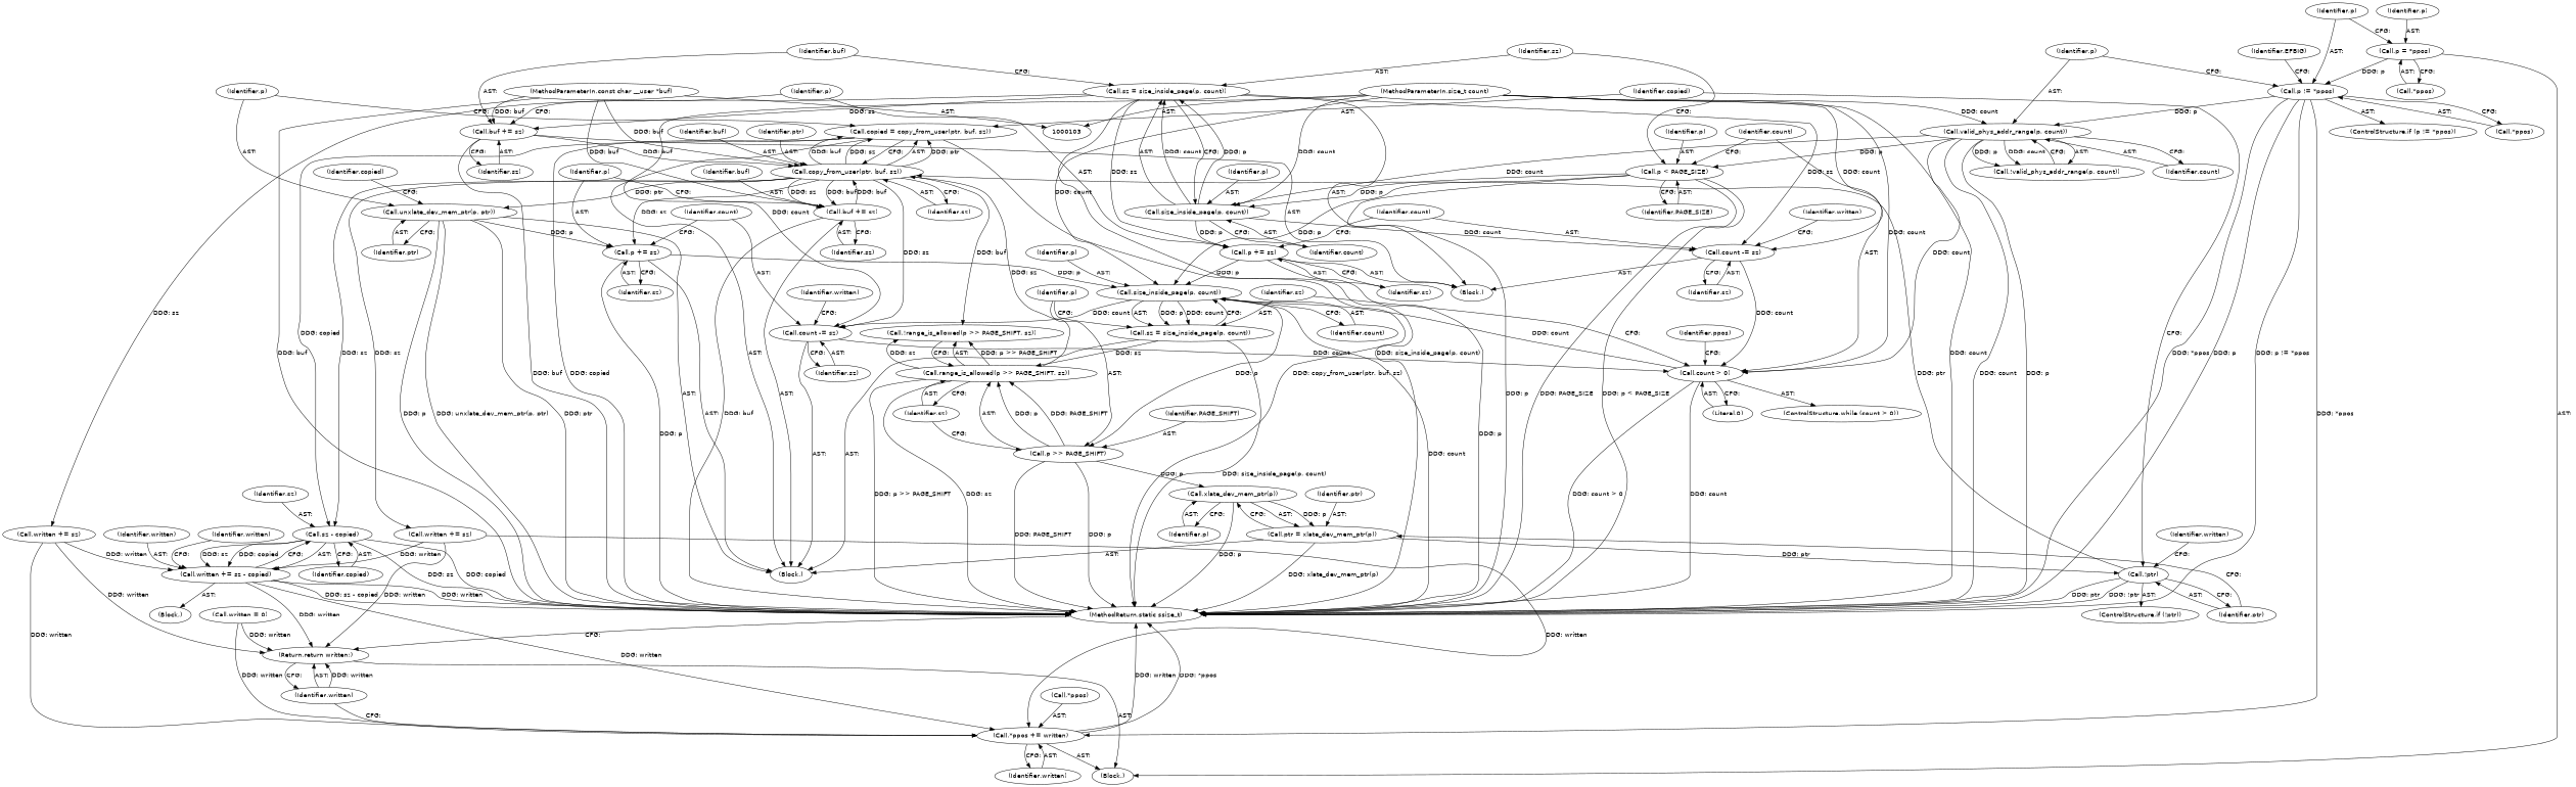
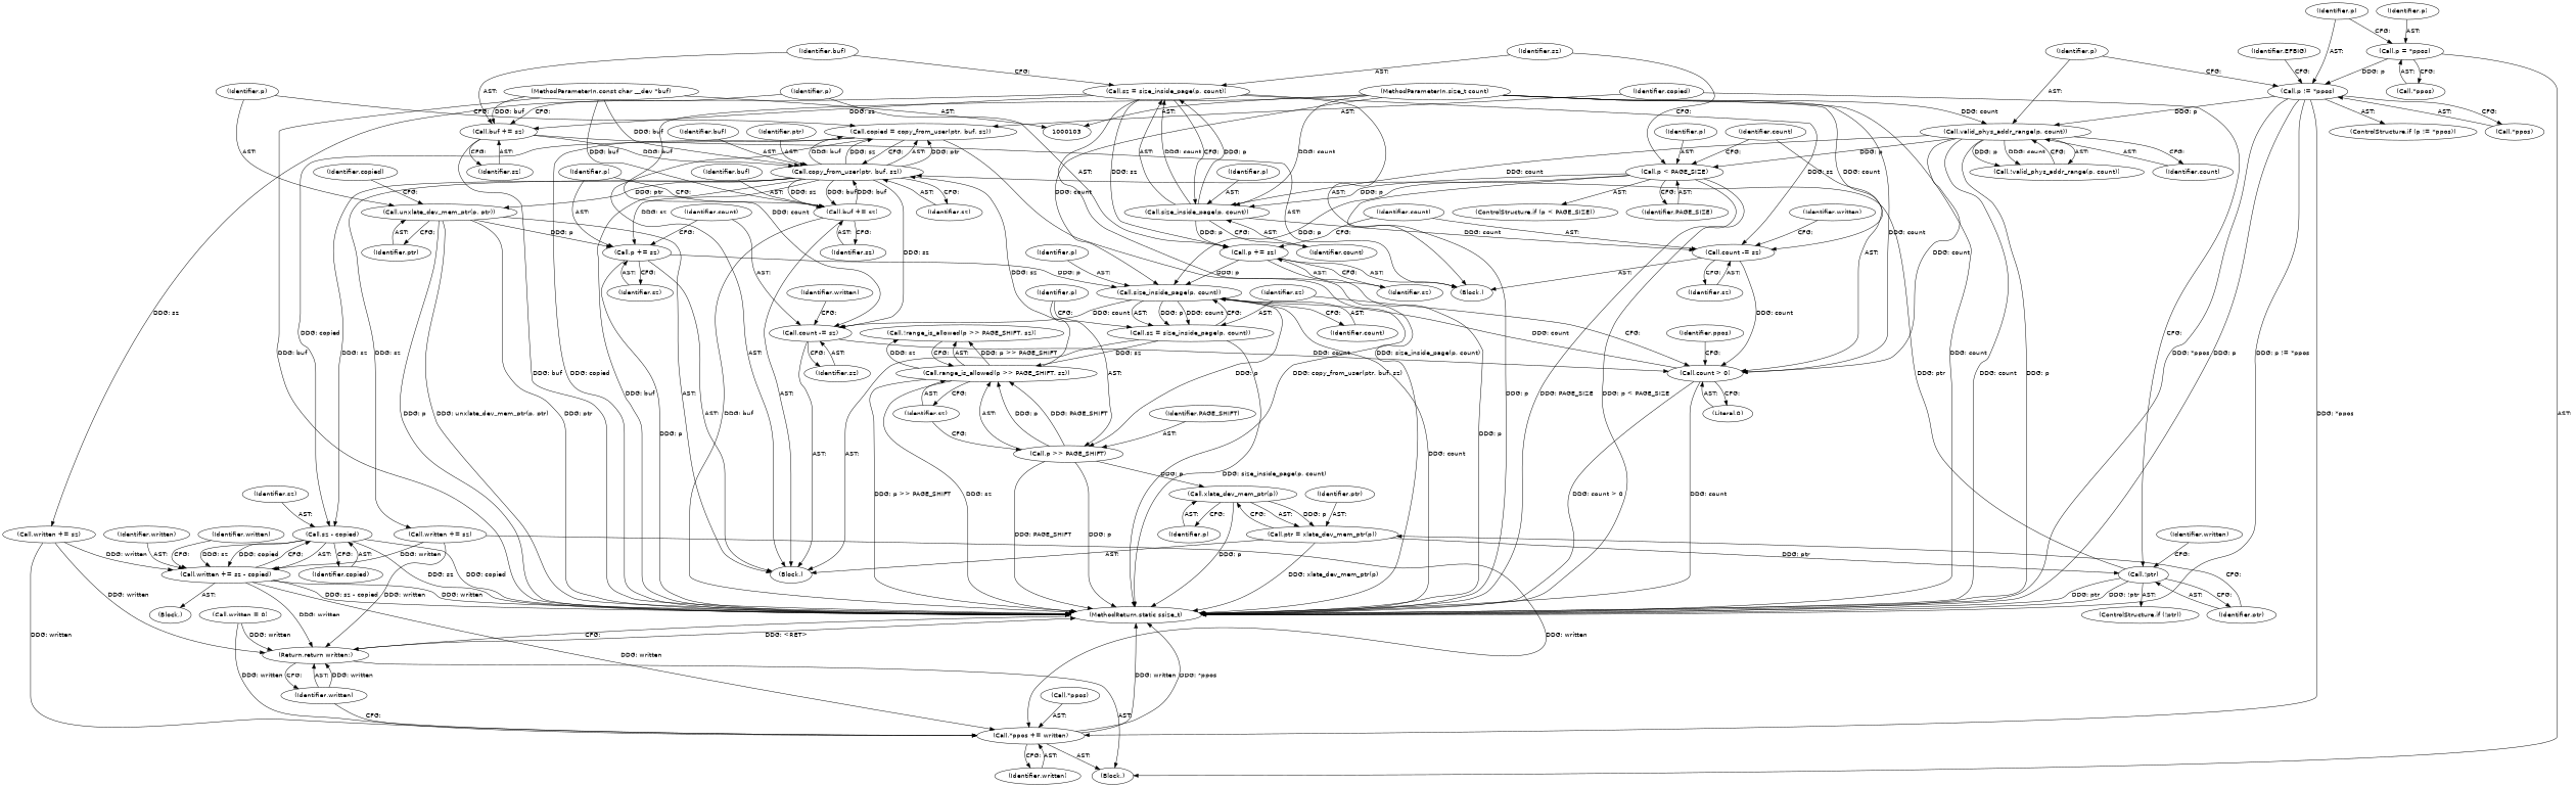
  digraph {
    fontname="DejaVu Sans"
    node [fontname="DejaVu Sans"]
    edge [fontname="DejaVu Sans"]
    n1 [label="(Call,copied = copy_from_user(ptr, buf, sz))"]
    n2 [label="(Call,copy_from_user(ptr, buf, sz))"]
    n3 [label="(Call,sz - copied)"]
    n4 [label="(Block,)"]
    n5 [label="(MethodReturn,static ssize_t)"]
    n6 [label="(Call,p += sz)"]
    n7 [label="(Call,unxlate_dev_mem_ptr(p, ptr))"]
    n8 [label="(Call,count -= sz)"]
    n9 [label="(Call,buf += sz)"]
    n10 [label="(Call,written += sz)"]
    n11 [label="(Identifier,sz)"]
    n12 [label="(Call,written += sz - copied)"]
    n13 [label="(Identifier,copied)"]
    n14 [label="(Return,return written;)"]
    n15 [label="(Call,size_inside_page(p, count))"]
    n16 [label="(Identifier,sz)"]
    n17 [label="(Identifier,ptr)"]
    n18 [label="(Call,count > 0)"]
    n19 [label="(Identifier,sz)"]
    n20 [label="(Identifier,sz)"]
    n21 [label="(Call,*ppos += written)"]
    n22 [label="(Call,!ptr)"]
    n23 [label="(ControlStructure,if (!ptr))"]
    n24 [label="(Identifier,ptr)"]
    n25 [label="(Call,ptr = xlate_dev_mem_ptr(p))"]
    n26 [label="(Call,xlate_dev_mem_ptr(p))"]
    n27 [label="(Identifier,p)"]
    n28 [label="(Call,p >> PAGE_SHIFT)"]
    n29 [label="(Call,range_is_allowed(p >> PAGE_SHIFT, sz))"]
    n30 [label="(Call,!range_is_allowed(p >> PAGE_SHIFT, sz))"]
    n31 [label="(Identifier,sz)"]
    n32 [label="(Identifier,PAGE_SHIFT)"]
    n33 [label="(Call,sz = size_inside_page(p, count))"]
    n34 [label="(Identifier,count)"]
    n35 [label="(Call,p += sz)"]
    n36 [label="(Identifier,sz)"]
    n37 [label="(Block,)"]
    n38 [label="(Call,sz = size_inside_page(p, count))"]
    n39 [label="(Call,size_inside_page(p, count))"]
    n40 [label="(Call,count -= sz)"]
    n41 [label="(Call,buf += sz)"]
    n42 [label="(Call,written += sz)"]
    n43 [label="(Identifier,count)"]
    n44 [label="(Identifier,sz)"]
    n45 [label="(Identifier,sz)"]
    n46 [label="(Call,p < PAGE_SIZE)"]
+   n47 [label="(ControlStructure,if (p < PAGE_SIZE))"]
    n48 [label="(Identifier,PAGE_SIZE)"]
    n49 [label="(Call,valid_phys_addr_range(p, count))"]
    n50 [label="(Call,!valid_phys_addr_range(p, count))"]
    n51 [label="(Identifier,count)"]
    n52 [label="(Literal,0)"]
-   n53 [label="(ControlStructure,while (count > 0))"]
    n54 [label="(Call,p != *ppos)"]
    n55 [label="(ControlStructure,if (p != *ppos))"]
    n56 [label="(Call,*ppos)"]
    n57 [label="(Block,)"]
    n58 [label="(Identifier,written)"]
    n59 [label="(Call,p = *ppos)"]
    n60 [label="(Call,*ppos)"]
    n61 [label="(MethodParameterIn,size_t count)"]
    1000103
-   n63 [label="(MethodParameterIn,const char __user *buf)"]
+   n63 [label="(MethodParameterIn,const char __dev *buf)"]
    n64 [label="(Block,)"]
    n65 [label="(Identifier,written)"]
    n66 [label="(Call,*ppos)"]
    n67 [label="(Identifier,p)"]
    n68 [label="(Identifier,p)"]
    n69 [label="(Identifier,written)"]
    n70 [label="(Identifier,count)"]
    n71 [label="(Identifier,written)"]
    n72 [label="(Call,written = 0)"]
    n73 [label="(Identifier,p)"]
    n74 [label="(Identifier,ppos)"]
    n75 [label="(Identifier,ptr)"]
    n76 [label="(Identifier,EFBIG)"]
    n77 [label="(Identifier,p)"]
    n78 [label="(Identifier,copied)"]
    n79 [label="(Identifier,written)"]
    n80 [label="(Identifier,sz)"]
    n81 [label="(Identifier,p)"]
    n82 [label="(Identifier,buf)"]
    n83 [label="(Identifier,sz)"]
    n84 [label="(Identifier,count)"]
    n85 [label="(Identifier,p)"]
    n86 [label="(Identifier,buf)"]
    n87 [label="(Identifier,p)"]
    n88 [label="(Identifier,sz)"]
    n89 [label="(Identifier,buf)"]
    n90 [label="(Identifier,count)"]
    n91 [label="(Identifier,copied)"]
    n92 [label="(Identifier,p)"]
    n93 [label="(Identifier,written)"]
    n94 [label="(Identifier,p)"]
    n95 [label="(Identifier,ptr)"]
    n96 [label="(Identifier,written)"]
    n97 [label="(Identifier,p)"]
    n1 -> n2 [label="CFG: "]
    n1 -> n3 [label="DDG: copied"]
    n1 -> n4 [label="AST: "]
    n1 -> n5 [label="DDG: copied"]
    n1 -> n5 [label="DDG: copy_from_user(ptr, buf, sz)"]
    n2 -> n1 [label="AST: "]
    n2 -> n1 [label="DDG: ptr"]
    n2 -> n1 [label="DDG: buf"]
    n2 -> n1 [label="DDG: sz"]
    n2 -> n3 [label="DDG: sz"]
-   n2 -> n30 [label="DDG: buf"]
+   n2 -> n5 [label="DDG: buf"]
    n2 -> n6 [label="DDG: sz"]
    n2 -> n7 [label="DDG: ptr"]
    n2 -> n8 [label="DDG: sz"]
    n2 -> n9 [label="DDG: sz"]
    n2 -> n9 [label="DDG: buf"]
    n2 -> n10 [label="DDG: sz"]
    n2 -> n11 [label="CFG: "]
    n3 -> n5 [label="DDG: copied"]
    n3 -> n5 [label="DDG: sz"]
    n3 -> n12 [label="AST: "]
    n3 -> n12 [label="DDG: sz"]
    n3 -> n12 [label="DDG: copied"]
    n3 -> n13 [label="CFG: "]
    n5 -> n14 [label="CFG: "]
    n6 -> n4 [label="AST: "]
    n6 -> n5 [label="DDG: p"]
    n6 -> n15 [label="DDG: p"]
    n6 -> n16 [label="CFG: "]
    n7 -> n4 [label="AST: "]
    n7 -> n5 [label="DDG: ptr"]
    n7 -> n5 [label="DDG: p"]
    n7 -> n5 [label="DDG: unxlate_dev_mem_ptr(p, ptr)"]
    n7 -> n6 [label="DDG: p"]
    n7 -> n17 [label="CFG: "]
    n8 -> n4 [label="AST: "]
    n8 -> n18 [label="DDG: count"]
    n8 -> n19 [label="CFG: "]
    n9 -> n2 [label="DDG: buf"]
    n9 -> n4 [label="AST: "]
    n9 -> n5 [label="DDG: buf"]
    n9 -> n20 [label="CFG: "]
    n10 -> n12 [label="DDG: written"]
    n10 -> n14 [label="DDG: written"]
    n10 -> n21 [label="DDG: written"]
    n11 -> n2 [label="AST: "]
    n12 -> n3 [label="CFG: "]
    n12 -> n5 [label="DDG: written"]
    n12 -> n5 [label="DDG: sz - copied"]
    n12 -> n14 [label="DDG: written"]
    n12 -> n21 [label="DDG: written"]
    n12 -> n64 [label="AST: "]
    n13 -> n3 [label="AST: "]
+   n14 -> n5 [label="DDG: <RET>"]
    n14 -> n57 [label="AST: "]
    n14 -> n65 [label="CFG: "]
    n15 -> n5 [label="DDG: count"]
    n15 -> n8 [label="DDG: count"]
    n15 -> n28 [label="DDG: p"]
    n15 -> n33 [label="AST: "]
    n15 -> n33 [label="DDG: p"]
    n15 -> n33 [label="DDG: count"]
    n15 -> n34 [label="CFG: "]
    n16 -> n6 [label="AST: "]
    n17 -> n7 [label="AST: "]
    n18 -> n5 [label="DDG: count > 0"]
    n18 -> n5 [label="DDG: count"]
    n18 -> n15 [label="DDG: count"]
    n18 -> n52 [label="CFG: "]
-   n18 -> n53 [label="AST: "]
    n19 -> n8 [label="AST: "]
    n20 -> n9 [label="AST: "]
    n21 -> n5 [label="DDG: written"]
    n21 -> n5 [label="DDG: *ppos"]
    n21 -> n57 [label="AST: "]
    n21 -> n58 [label="CFG: "]
    n22 -> n2 [label="DDG: ptr"]
    n22 -> n5 [label="DDG: ptr"]
    n22 -> n5 [label="DDG: !ptr"]
    n22 -> n23 [label="AST: "]
    n22 -> n24 [label="CFG: "]
    n24 -> n22 [label="AST: "]
    n24 -> n25 [label="CFG: "]
    n25 -> n4 [label="AST: "]
    n25 -> n5 [label="DDG: xlate_dev_mem_ptr(p)"]
    n25 -> n22 [label="DDG: ptr"]
    n25 -> n26 [label="CFG: "]
    n26 -> n5 [label="DDG: p"]
    n26 -> n25 [label="AST: "]
    n26 -> n25 [label="DDG: p"]
    n26 -> n27 [label="CFG: "]
    n27 -> n26 [label="AST: "]
    n28 -> n5 [label="DDG: p"]
    n28 -> n5 [label="DDG: PAGE_SHIFT"]
    n28 -> n26 [label="DDG: p"]
    n28 -> n29 [label="AST: "]
    n28 -> n29 [label="DDG: p"]
    n28 -> n29 [label="DDG: PAGE_SHIFT"]
    n29 -> n2 [label="DDG: sz"]
    n29 -> n5 [label="DDG: p >> PAGE_SHIFT"]
    n29 -> n5 [label="DDG: sz"]
    n29 -> n30 [label="AST: "]
    n29 -> n30 [label="DDG: p >> PAGE_SHIFT"]
    n29 -> n30 [label="DDG: sz"]
    n29 -> n31 [label="CFG: "]
    n30 -> n29 [label="CFG: "]
    n31 -> n28 [label="CFG: "]
    n31 -> n29 [label="AST: "]
    n32 -> n28 [label="AST: "]
    n33 -> n4 [label="AST: "]
    n33 -> n5 [label="DDG: size_inside_page(p, count)"]
    n33 -> n15 [label="CFG: "]
    n33 -> n29 [label="DDG: sz"]
    n34 -> n15 [label="AST: "]
    n35 -> n5 [label="DDG: p"]
    n35 -> n15 [label="DDG: p"]
    n35 -> n36 [label="CFG: "]
    n35 -> n37 [label="AST: "]
    n36 -> n35 [label="AST: "]
    n38 -> n5 [label="DDG: size_inside_page(p, count)"]
    n38 -> n35 [label="DDG: sz"]
    n38 -> n37 [label="AST: "]
    n38 -> n39 [label="CFG: "]
    n38 -> n40 [label="DDG: sz"]
    n38 -> n41 [label="DDG: sz"]
    n38 -> n42 [label="DDG: sz"]
    n39 -> n35 [label="DDG: p"]
    n39 -> n38 [label="AST: "]
    n39 -> n38 [label="DDG: p"]
    n39 -> n38 [label="DDG: count"]
    n39 -> n40 [label="DDG: count"]
    n39 -> n43 [label="CFG: "]
    n40 -> n18 [label="DDG: count"]
    n40 -> n37 [label="AST: "]
    n40 -> n44 [label="CFG: "]
    n41 -> n2 [label="DDG: buf"]
    n41 -> n5 [label="DDG: buf"]
    n41 -> n37 [label="AST: "]
    n41 -> n45 [label="CFG: "]
    n42 -> n12 [label="DDG: written"]
    n42 -> n14 [label="DDG: written"]
    n42 -> n21 [label="DDG: written"]
    n43 -> n39 [label="AST: "]
    n44 -> n40 [label="AST: "]
    n45 -> n41 [label="AST: "]
    n46 -> n5 [label="DDG: p"]
    n46 -> n5 [label="DDG: PAGE_SIZE"]
    n46 -> n5 [label="DDG: p < PAGE_SIZE"]
    n46 -> n15 [label="DDG: p"]
    n46 -> n39 [label="DDG: p"]
+   n46 -> n47 [label="AST: "]
    n46 -> n48 [label="CFG: "]
    n48 -> n46 [label="AST: "]
    n49 -> n5 [label="DDG: count"]
    n49 -> n5 [label="DDG: p"]
    n49 -> n18 [label="DDG: count"]
    n49 -> n39 [label="DDG: count"]
    n49 -> n46 [label="DDG: p"]
    n49 -> n50 [label="AST: "]
    n49 -> n50 [label="DDG: p"]
    n49 -> n50 [label="DDG: count"]
    n49 -> n51 [label="CFG: "]
    n50 -> n49 [label="CFG: "]
    n51 -> n49 [label="AST: "]
    n52 -> n18 [label="AST: "]
    n54 -> n5 [label="DDG: *ppos"]
    n54 -> n5 [label="DDG: p"]
    n54 -> n5 [label="DDG: p != *ppos"]
    n54 -> n21 [label="DDG: *ppos"]
    n54 -> n49 [label="DDG: p"]
    n54 -> n55 [label="AST: "]
    n54 -> n56 [label="CFG: "]
    n56 -> n54 [label="AST: "]
    n58 -> n21 [label="AST: "]
    n59 -> n54 [label="DDG: p"]
    n59 -> n57 [label="AST: "]
    n59 -> n60 [label="CFG: "]
    n60 -> n59 [label="AST: "]
    n61 -> n5 [label="DDG: count"]
    n61 -> n8 [label="DDG: count"]
    n61 -> n15 [label="DDG: count"]
    n61 -> n18 [label="DDG: count"]
    n61 -> n39 [label="DDG: count"]
    n61 -> n40 [label="DDG: count"]
    n61 -> n49 [label="DDG: count"]
    n61 -> 1000103 [label="AST: "]
    n63 -> n2 [label="DDG: buf"]
    n63 -> n5 [label="DDG: buf"]
    n63 -> n9 [label="DDG: buf"]
    n63 -> n41 [label="DDG: buf"]
    n63 -> 1000103 [label="AST: "]
    n65 -> n14 [label="AST: "]
    n65 -> n14 [label="DDG: written"]
    n65 -> n21 [label="CFG: "]
    n66 -> n21 [label="AST: "]
    n67 -> n1 [label="CFG: "]
    n67 -> n7 [label="AST: "]
    n68 -> n49 [label="AST: "]
    n68 -> n54 [label="CFG: "]
    n69 -> n22 [label="CFG: "]
    n70 -> n18 [label="AST: "]
    n70 -> n46 [label="CFG: "]
    n71 -> n40 [label="CFG: "]
    n72 -> n14 [label="DDG: written"]
    n72 -> n21 [label="DDG: written"]
    n73 -> n54 [label="AST: "]
    n73 -> n59 [label="CFG: "]
    n74 -> n18 [label="CFG: "]
    n75 -> n25 [label="AST: "]
    n76 -> n54 [label="CFG: "]
    n77 -> n28 [label="AST: "]
    n77 -> n33 [label="CFG: "]
    n78 -> n7 [label="CFG: "]
    n79 -> n8 [label="CFG: "]
    n80 -> n38 [label="AST: "]
    n80 -> n46 [label="CFG: "]
    n81 -> n46 [label="AST: "]
    n82 -> n38 [label="CFG: "]
    n82 -> n41 [label="AST: "]
    n83 -> n3 [label="AST: "]
    n84 -> n35 [label="CFG: "]
    n84 -> n40 [label="AST: "]
    n85 -> n15 [label="AST: "]
    n86 -> n9 [label="AST: "]
    n87 -> n6 [label="AST: "]
    n87 -> n9 [label="CFG: "]
    n88 -> n18 [label="CFG: "]
    n88 -> n33 [label="AST: "]
    n89 -> n2 [label="AST: "]
    n90 -> n6 [label="CFG: "]
    n90 -> n8 [label="AST: "]
    n91 -> n1 [label="AST: "]
    n91 -> n22 [label="CFG: "]
    n92 -> n59 [label="AST: "]
    n93 -> n12 [label="AST: "]
    n94 -> n35 [label="AST: "]
    n94 -> n41 [label="CFG: "]
    n95 -> n2 [label="AST: "]
    n96 -> n12 [label="CFG: "]
    n97 -> n39 [label="AST: "]
  }
